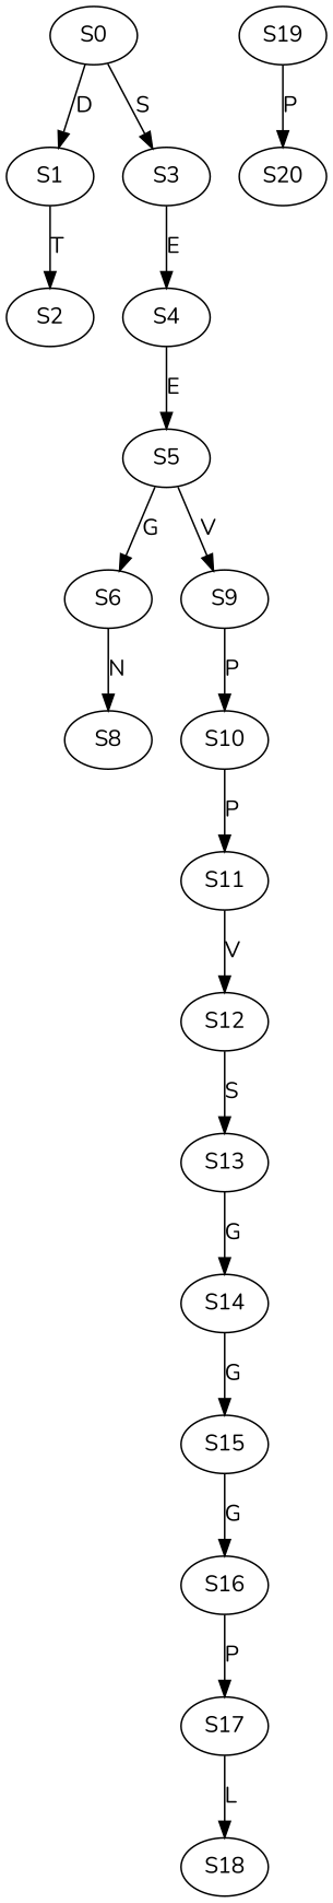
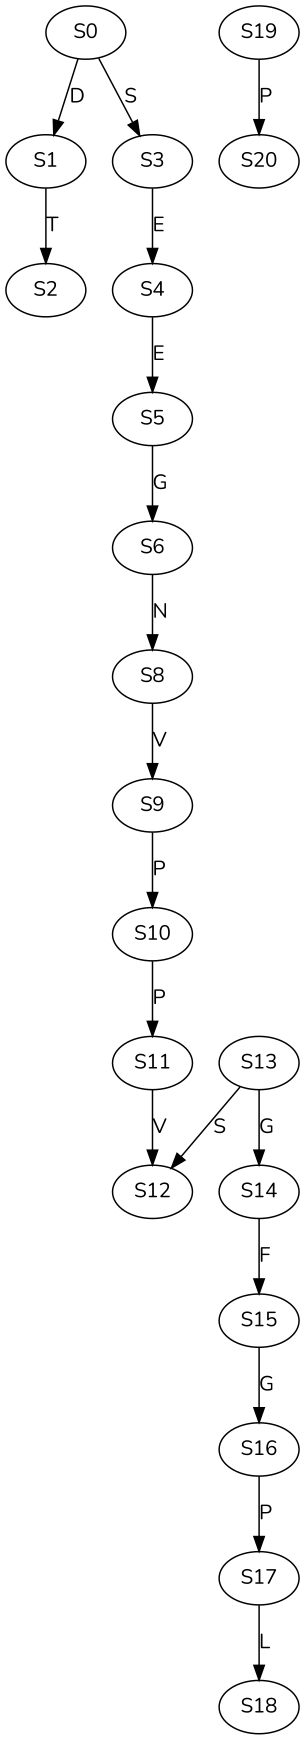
  strict digraph {
    fontname=Nunito
    node [fontname=Nunito]
    edge [fontname=Nunito]
    S0
    S1
    S3
    S2
    S4
    S5
    S6
    S8
    S9
    S10
    S11
    S12
    S13
    S14
    S15
    S16
    S17
    S18
    S19
    S20
    S0 -> S1 [label=D]
    S0 -> S3 [label=S]
    S1 -> S2 [label=T]
    S3 -> S4 [label=E]
    S4 -> S5 [label=E]
    S5 -> S6 [label=G]
    S6 -> S8 [label=N]
-   S5 -> S9 [label=V]
+   S8 -> S9 [label=V]
    S9 -> S10 [label=P]
    S10 -> S11 [label=P]
    S11 -> S12 [label=V]
-   S12 -> S13 [label=S]
+   S13 -> S12 [label=S]
    S13 -> S14 [label=G]
-   S14 -> S15 [label=G]
+   S14 -> S15 [label=F]
    S15 -> S16 [label=G]
    S16 -> S17 [label=P]
    S17 -> S18 [label=L]
    S19 -> S20 [label=P]
  }
